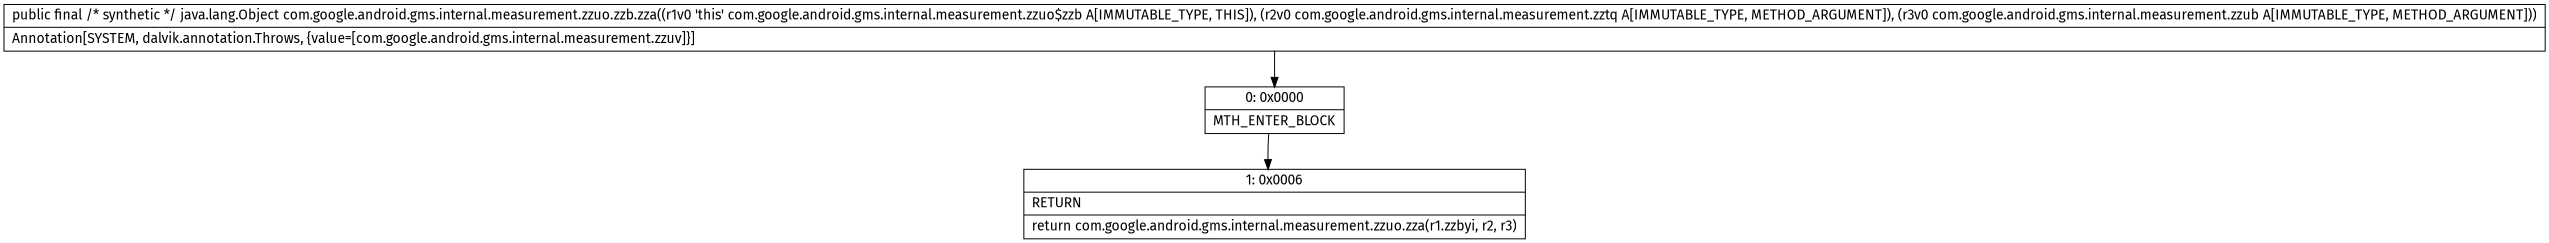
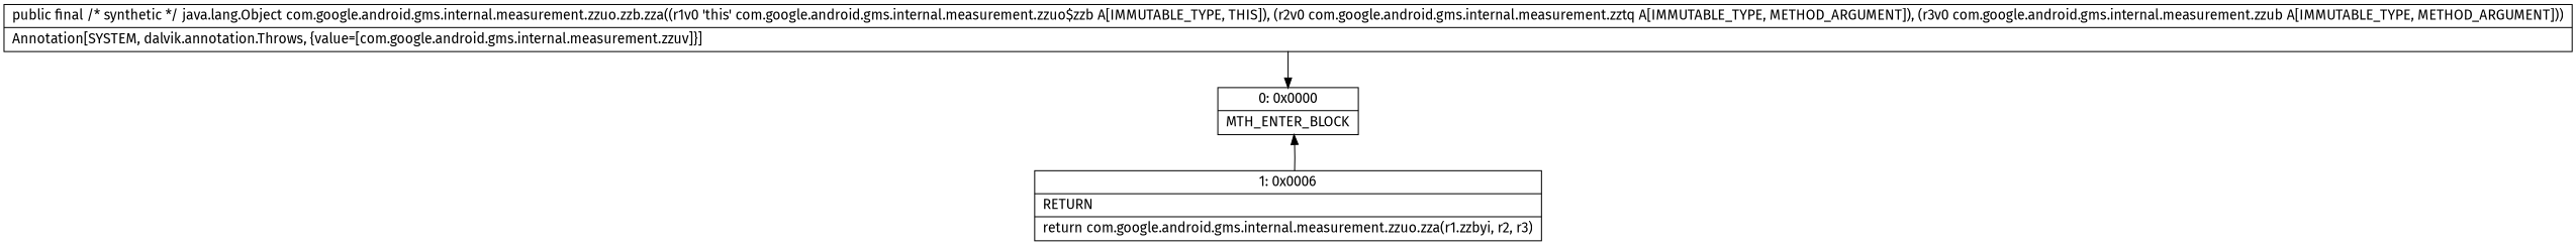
  digraph {
    fontname="Fira Sans"
    node [shape=record fontname="Fira Sans"]
    edge [fontname="Fira Sans"]
    n1 [label="{0\:\ 0x0000|MTH_ENTER_BLOCK\l}"]
    n2 [label="{1\:\ 0x0006|RETURN\l|return com.google.android.gms.internal.measurement.zzuo.zza(r1.zzbyi, r2, r3)\l}"]
    n3 [label="{public final \/* synthetic *\/ java.lang.Object com.google.android.gms.internal.measurement.zzuo.zzb.zza((r1v0 'this' com.google.android.gms.internal.measurement.zzuo$zzb A[IMMUTABLE_TYPE, THIS]), (r2v0 com.google.android.gms.internal.measurement.zztq A[IMMUTABLE_TYPE, METHOD_ARGUMENT]), (r3v0 com.google.android.gms.internal.measurement.zzub A[IMMUTABLE_TYPE, METHOD_ARGUMENT]))  | Annotation[SYSTEM, dalvik.annotation.Throws, \{value=[com.google.android.gms.internal.measurement.zzuv]\}]\l}"]
-   n1 -> n2
+   n2 -> n1
    n3 -> n1
  }
